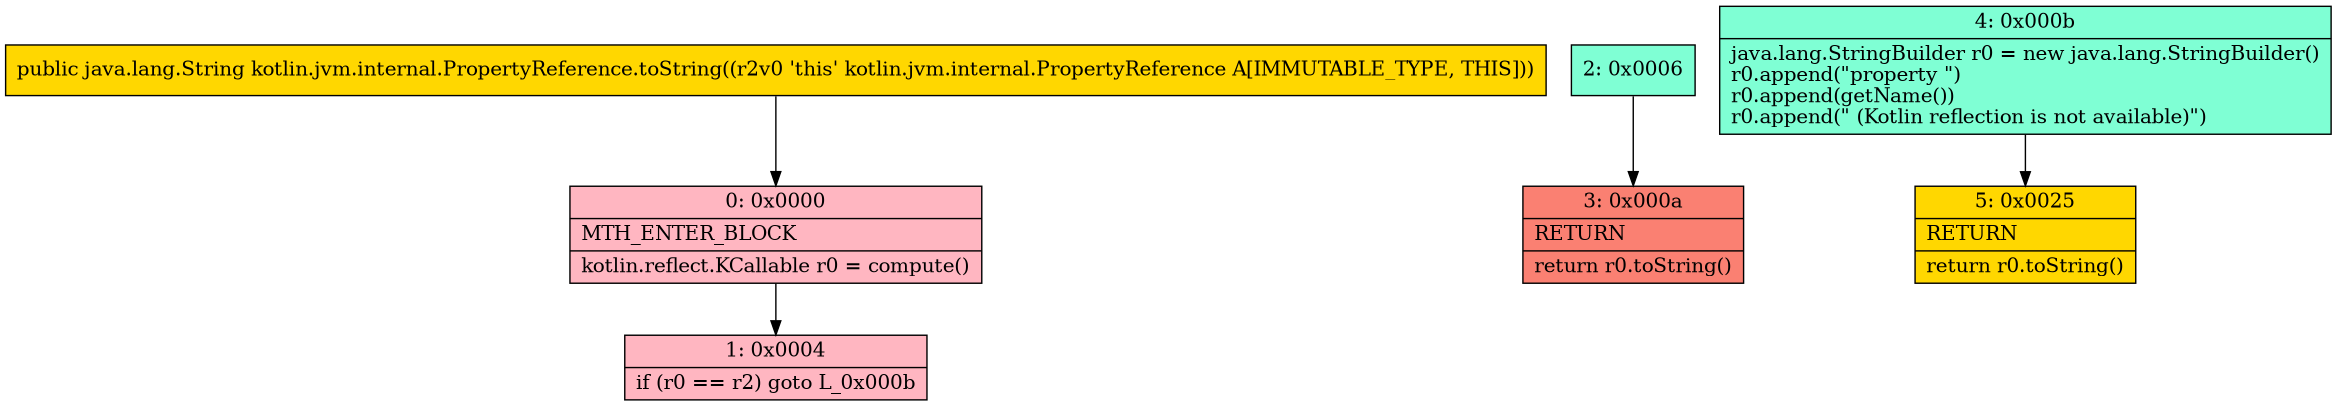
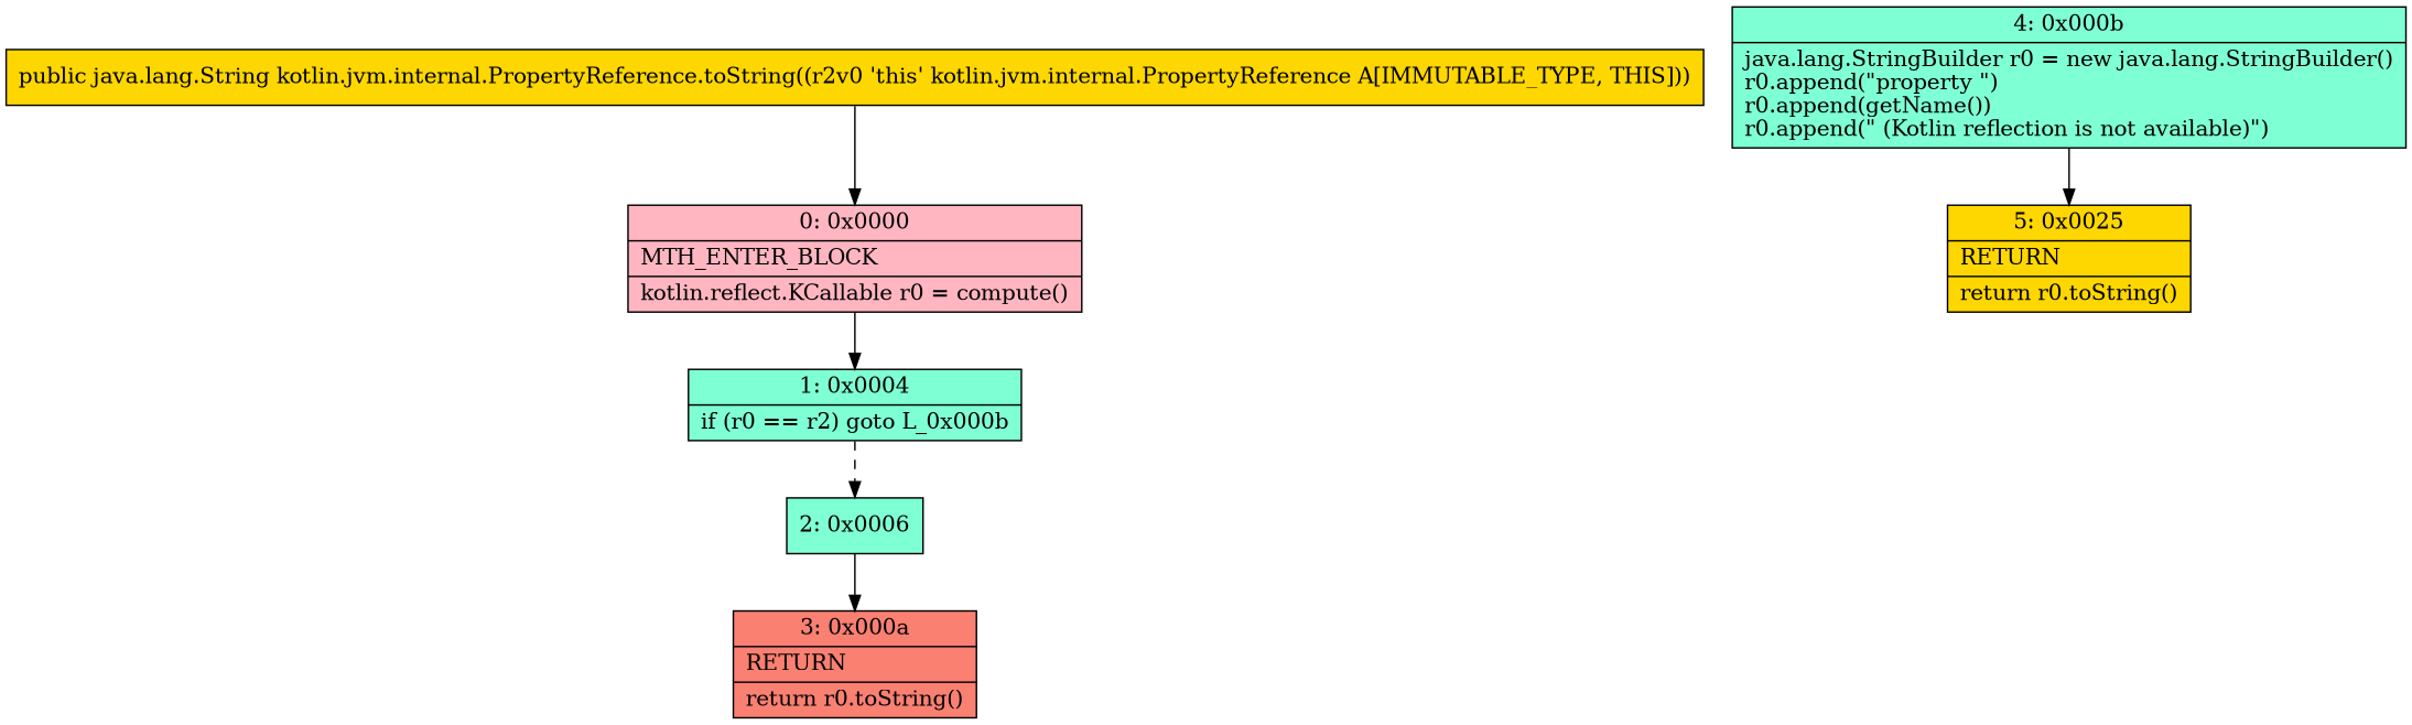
  digraph {
    node [fillcolor=lightpink shape=record style=filled]
    n1 [label="{0\:\ 0x0000|MTH_ENTER_BLOCK\l|kotlin.reflect.KCallable r0 = compute()\l}"]
-   n2 [label="{1\:\ 0x0004|if (r0 == r2) goto L_0x000b\l}"]
+   n2 [fillcolor=aquamarine label="{1\:\ 0x0004|if (r0 == r2) goto L_0x000b\l}"]
    n3 [fillcolor=aquamarine label="{2\:\ 0x0006}"]
    n4 [fillcolor=salmon label="{3\:\ 0x000a|RETURN\l|return r0.toString()\l}"]
    n5 [fillcolor=aquamarine label="{4\:\ 0x000b|java.lang.StringBuilder r0 = new java.lang.StringBuilder()\lr0.append(\"property \")\lr0.append(getName())\lr0.append(\" (Kotlin reflection is not available)\")\l}"]
    n6 [fillcolor=gold label="{5\:\ 0x0025|RETURN\l|return r0.toString()\l}"]
    n7 [fillcolor=gold label="{public java.lang.String kotlin.jvm.internal.PropertyReference.toString((r2v0 'this' kotlin.jvm.internal.PropertyReference A[IMMUTABLE_TYPE, THIS])) }"]
    n1 -> n2
+   n2 -> n3 [style=dashed]
    n3 -> n4
    n5 -> n6
    n7 -> n1
  }
